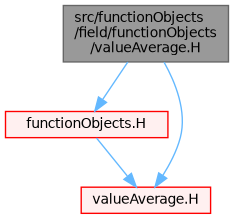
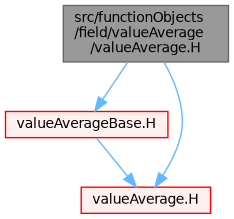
  digraph {
    node [color=red fillcolor="#FFF0F0" fontname=Helvetica fontsize=10 shape=box style=filled]
    edge [color=steelblue1 fontname=Helvetica fontsize=10 labelfontname=Helvetica labelfontsize=10 style=solid]
-   n1 [color=gray40 fillcolor=grey60 fontcolor=black height=0.2 label="src/functionObjects\l/field/functionObjects\l/valueAverage.H" width=0.4]
-   n2 [height=0.2 label="functionObjects.H" width=0.4]
+   n1 [color=gray40 fillcolor=grey60 fontcolor=black height=0.2 label="src/functionObjects\l/field/valueAverage\l/valueAverage.H" width=0.4]
+   n2 [height=0.2 label="valueAverageBase.H" width=0.4]
    n3 [height=0.2 label="valueAverage.H" width=0.4]
    n1 -> n2
    n1 -> n3
    n2 -> n3
  }
